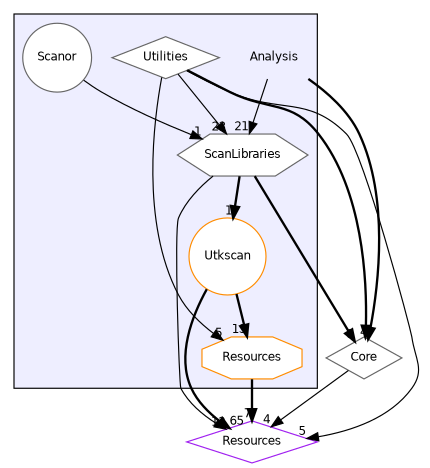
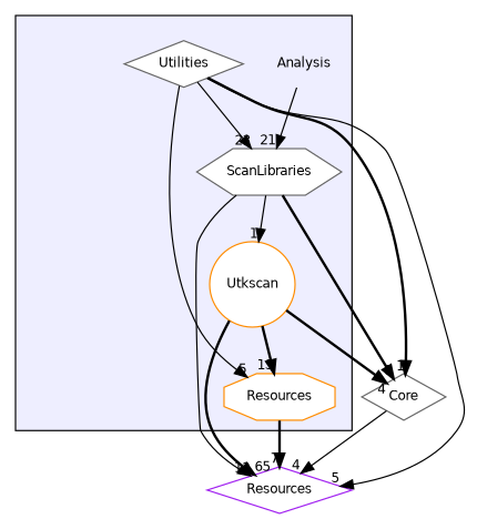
  digraph {
    compound=true
    node [color=gray40 fontname=Helvetica fontsize=10 shape=diamond fillcolor=white style=filled]
    edge [headlabel=1 labeldistance=1.5 labelfontname=Helvetica labelfontsize=10 style=solid]
    n1 [label=Analysis shape=plaintext fillcolor="" style=""]
    n2 [color=darkorange label=Resources shape=octagon]
    n3 [label=ScanLibraries shape=hexagon]
-   n4 [label=Scanor shape=circle]
    n5 [label=Utilities]
    n6 [color=darkorange label=Utkscan shape=circle]
    n7 [color=purple label=Resources]
    n8 [label=Core]
    subgraph cluster_1 {
      bgcolor="#eeeeff"
      pencolor=black
      n1
      n2
      n3
-     n4
      n5
      n6
    }
    n1 -> n3 [headlabel=21]
    n2 -> n7 [headlabel=7 style=bold]
-   n3 -> n6 [style=bold]
+   n3 -> n6
    n3 -> n7 [headlabel=13]
    n3 -> n8 [headlabel=3 style=bold]
-   n4 -> n3
    n5 -> n2 [headlabel=5]
    n5 -> n3 [headlabel=23]
    n5 -> n7 [headlabel=5]
    n5 -> n8 [style=bold]
    n6 -> n2 [headlabel=13 style=bold]
    n6 -> n7 [headlabel=65 style=bold]
-   n1 -> n8 [headlabel=4 style=bold]
+   n6 -> n8 [headlabel=4 style=bold]
    n8 -> n7 [headlabel=4]
  }
